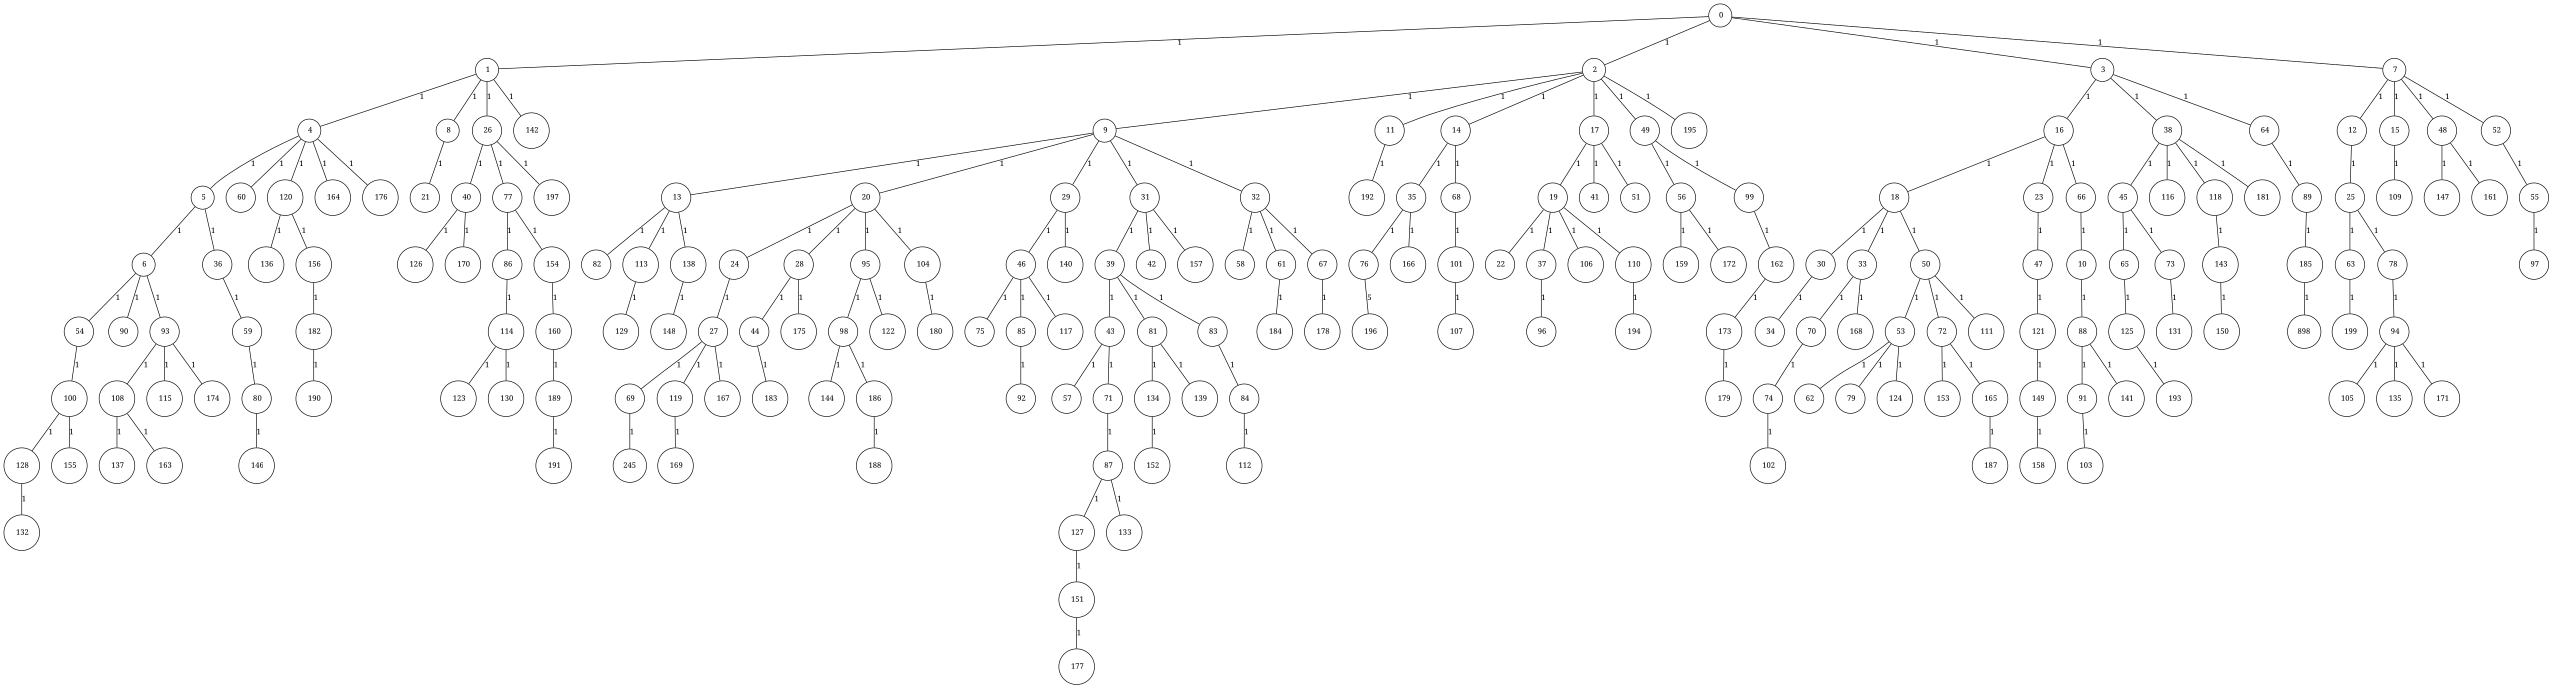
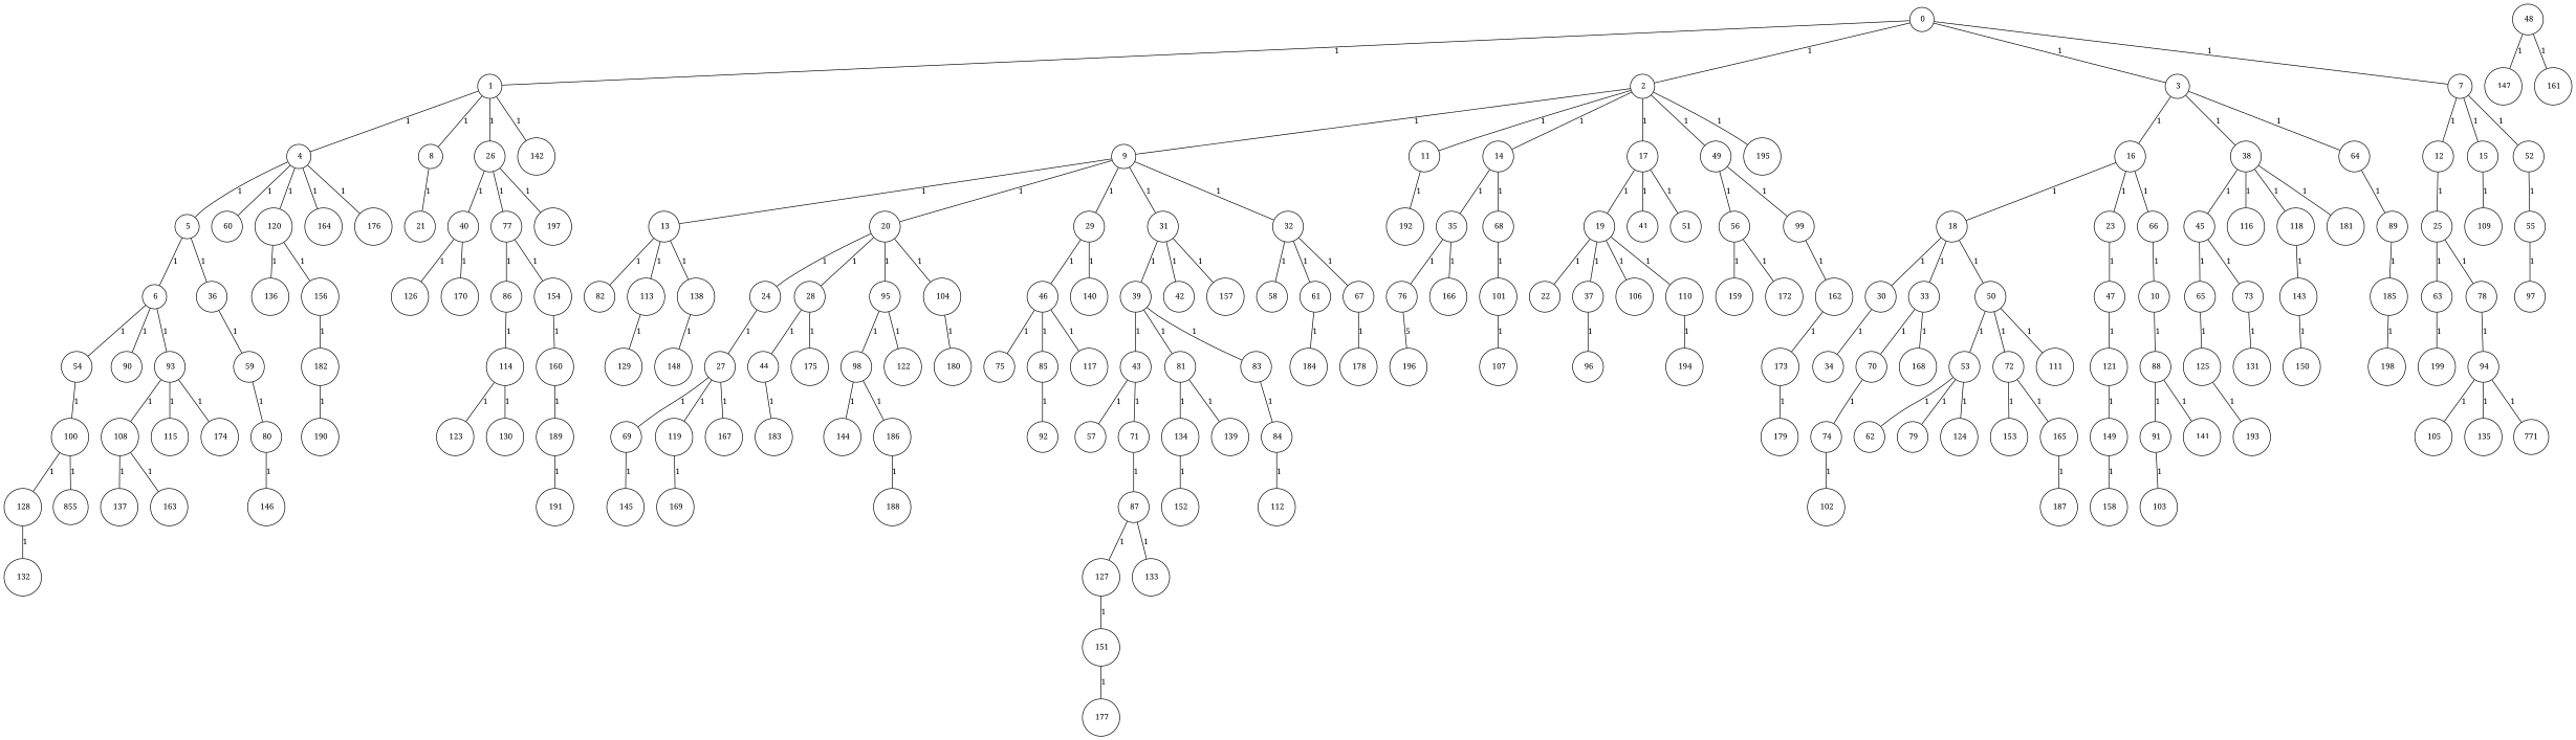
  graph {
    fixedsize="true;"
    fontname="Noto Serif"
    node [color=black fontname="Noto Serif" fontsize=12 hight=.12 shape=circle]
    edge [fontname="Noto Serif" fontsize=12]
    n1 [label=" 0" width=.12]
    n2 [label=" 1" width=.12]
    n3 [label=" 2" width=.12]
    n4 [label=" 3" width=.12]
    n5 [label=" 7" width=.12]
    n6 [label=" 4" width=.12]
    n7 [label=" 8" width=.12]
    n8 [label=" 26" width=.12]
    n9 [label=" 142" width=.12]
    n10 [label=" 9" width=.12]
    n11 [label=" 11" width=.12]
    n12 [label=" 14" width=.12]
    n13 [label=" 17" width=.12]
    n14 [label=" 49" width=.12]
    n15 [label=" 195" width=.12]
    n16 [label=" 16" width=.12]
    n17 [label=" 38" width=.12]
    n18 [label=" 64" width=.12]
    n19 [label=" 12" width=.12]
    n20 [label=" 15" width=.12]
    n21 [label=" 48" width=.12]
    n22 [label=" 52" width=.12]
    n23 [label=" 5" width=.12]
    n24 [label=" 60" width=.12]
    n25 [label=" 120" width=.12]
    n26 [label=" 164" width=.12]
    n27 [label=" 176" width=.12]
    n28 [label=" 21" width=.12]
    n29 [label=" 40" width=.12]
    n30 [label=" 77" width=.12]
    n31 [label=" 197" width=.12]
    n32 [label=" 13" width=.12]
    n33 [label=" 20" width=.12]
    n34 [label=" 29" width=.12]
    n35 [label=" 31" width=.12]
    n36 [label=" 32" width=.12]
    n37 [label=" 192" width=.12]
    n38 [label=" 35" width=.12]
    n39 [label=" 68" width=.12]
    n40 [label=" 19" width=.12]
    n41 [label=" 41" width=.12]
    n42 [label=" 51" width=.12]
    n43 [label=" 56" width=.12]
    n44 [label=" 99" width=.12]
    n45 [label=" 10" width=.12]
    n46 [label=" 88" width=.12]
    n47 [label=" 18" width=.12]
    n48 [label=" 23" width=.12]
    n49 [label=" 66" width=.12]
    n50 [label=" 45" width=.12]
    n51 [label=" 116" width=.12]
    n52 [label=" 118" width=.12]
    n53 [label=" 181" width=.12]
    n54 [label=" 89" width=.12]
    n55 [label=" 6" width=.12]
    n56 [label=" 36" width=.12]
    n57 [label=" 136" width=.12]
    n58 [label=" 156" width=.12]
    n59 [label=" 54" width=.12]
    n60 [label=" 90" width=.12]
    n61 [label=" 93" width=.12]
    n62 [label=" 59" width=.12]
    n63 [label=" 100" width=.12]
    n64 [label=" 108" width=.12]
    n65 [label=" 115" width=.12]
    n66 [label=" 174" width=.12]
    n67 [label=" 25" width=.12]
    n68 [label=" 109" width=.12]
    n69 [label=" 147" width=.12]
    n70 [label=" 161" width=.12]
    n71 [label=" 55" width=.12]
    n72 [label=" 82" width=.12]
    n73 [label=" 113" width=.12]
    n74 [label=" 138" width=.12]
    n75 [label=" 24" width=.12]
    n76 [label=" 28" width=.12]
    n77 [label=" 95" width=.12]
    n78 [label=" 104" width=.12]
    n79 [label=" 46" width=.12]
    n80 [label=" 140" width=.12]
    n81 [label=" 39" width=.12]
    n82 [label=" 42" width=.12]
    n83 [label=" 157" width=.12]
    n84 [label=" 58" width=.12]
    n85 [label=" 61" width=.12]
    n86 [label=" 67" width=.12]
    n87 [label=" 91" width=.12]
    n88 [label=" 141" width=.12]
    n89 [label=" 63" width=.12]
    n90 [label=" 78" width=.12]
    n91 [label=" 129" width=.12]
    n92 [label=" 148" width=.12]
    n93 [label=" 76" width=.12]
    n94 [label=" 166" width=.12]
    n95 [label=" 101" width=.12]
    n96 [label=" 30" width=.12]
    n97 [label=" 33" width=.12]
    n98 [label=" 50" width=.12]
    n99 [label=" 47" width=.12]
    n100 [label=" 22" width=.12]
    n101 [label=" 37" width=.12]
    n102 [label=" 106" width=.12]
    n103 [label=" 110" width=.12]
    n104 [label=" 34" width=.12]
    n105 [label=" 70" width=.12]
    n106 [label=" 168" width=.12]
    n107 [label=" 53" width=.12]
    n108 [label=" 72" width=.12]
    n109 [label=" 111" width=.12]
    n110 [label=" 96" width=.12]
    n111 [label=" 194" width=.12]
    n112 [label=" 27" width=.12]
    n113 [label=" 44" width=.12]
    n114 [label=" 175" width=.12]
    n115 [label=" 98" width=.12]
    n116 [label=" 122" width=.12]
    n117 [label=" 180" width=.12]
    n118 [label=" 121" width=.12]
    n119 [label=" 69" width=.12]
    n120 [label=" 119" width=.12]
    n121 [label=" 167" width=.12]
    n122 [label=" 199" width=.12]
    n123 [label=" 94" width=.12]
    n124 [label=" 126" width=.12]
    n125 [label=" 170" width=.12]
    n126 [label=" 86" width=.12]
    n127 [label=" 154" width=.12]
-   n128 [label=245 width=.12]
+   n128 [label=" 145" width=.12]
    n129 [label=" 169" width=.12]
    n130 [label=" 183" width=.12]
    n131 [label=" 75" width=.12]
    n132 [label=" 85" width=.12]
    n133 [label=" 117" width=.12]
    n134 [label=" 43" width=.12]
    n135 [label=" 81" width=.12]
    n136 [label=" 83" width=.12]
    n137 [label=" 184" width=.12]
    n138 [label=" 178" width=.12]
    n139 [label=" 74" width=.12]
    n140 [label=" 196" width=.12]
    n141 [label=" 80" width=.12]
    n142 [label=" 65" width=.12]
    n143 [label=" 73" width=.12]
    n144 [label=" 143" width=.12]
    n145 [label=" 57" width=.12]
    n146 [label=" 71" width=.12]
    n147 [label=" 134" width=.12]
    n148 [label=" 139" width=.12]
    n149 [label=" 84" width=.12]
    n150 [label=" 87" width=.12]
    n151 [label=" 125" width=.12]
    n152 [label=" 131" width=.12]
    n153 [label=" 92" width=.12]
    n154 [label=" 149" width=.12]
    n155 [label=" 159" width=.12]
    n156 [label=" 172" width=.12]
    n157 [label=" 162" width=.12]
    n158 [label=" 62" width=.12]
    n159 [label=" 79" width=.12]
    n160 [label=" 124" width=.12]
    n161 [label=" 153" width=.12]
    n162 [label=" 165" width=.12]
    n163 [label=" 97" width=.12]
    n164 [label=" 128" width=.12]
-   n165 [label=" 155" width=.12]
+   n165 [label=855 width=.12]
    n166 [label=" 146" width=.12]
    n167 [label=" 185" width=.12]
    n168 [label=" 193" width=.12]
    n169 [label=" 107" width=.12]
    n170 [label=" 102" width=.12]
    n171 [label=" 127" width=.12]
    n172 [label=" 133" width=.12]
    n173 [label=" 187" width=.12]
    n174 [label=" 114" width=.12]
    n175 [label=" 160" width=.12]
    n176 [label=" 105" width=.12]
    n177 [label=" 135" width=.12]
-   n178 [label=" 171" width=.12]
+   n178 [label=771 width=.12]
    n179 [label=" 152" width=.12]
    n180 [label=" 112" width=.12]
    n181 [label=" 123" width=.12]
    n182 [label=" 130" width=.12]
    n183 [label=" 151" width=.12]
    n184 [label=" 103" width=.12]
-   n185 [label=898 width=.12]
+   n185 [label=" 198" width=.12]
    n186 [label=" 137" width=.12]
    n187 [label=" 163" width=.12]
    n188 [label=" 144" width=.12]
    n189 [label=" 186" width=.12]
    n190 [label=" 188" width=.12]
    n191 [label=" 173" width=.12]
    n192 [label=" 132" width=.12]
    n193 [label=" 150" width=.12]
    n194 [label=" 182" width=.12]
    n195 [label=" 158" width=.12]
    n196 [label=" 177" width=.12]
    n197 [label=" 189" width=.12]
    n198 [label=" 190" width=.12]
    n199 [label=" 191" width=.12]
    n200 [label=" 179" width=.12]
    n1 -- n2 [label=1]
    n1 -- n3 [label=1]
    n1 -- n4 [label=1]
    n1 -- n5 [label=1]
    n2 -- n6 [label=1]
    n2 -- n7 [label=1]
    n2 -- n8 [label=1]
    n2 -- n9 [label=1]
    n3 -- n10 [label=1]
    n3 -- n11 [label=1]
    n3 -- n12 [label=1]
    n3 -- n13 [label=1]
    n3 -- n14 [label=1]
    n3 -- n15 [label=1]
    n4 -- n16 [label=1]
    n4 -- n17 [label=1]
    n4 -- n18 [label=1]
    n5 -- n19 [label=1]
    n5 -- n20 [label=1]
-   n5 -- n21 [label=1]
    n5 -- n22 [label=1]
    n6 -- n23 [label=1]
    n6 -- n24 [label=1]
    n6 -- n25 [label=1]
    n6 -- n26 [label=1]
    n6 -- n27 [label=1]
    n7 -- n28 [label=1]
    n8 -- n29 [label=1]
    n8 -- n30 [label=1]
    n8 -- n31 [label=1]
    n10 -- n32 [label=1]
    n10 -- n33 [label=1]
    n10 -- n34 [label=1]
    n10 -- n35 [label=1]
    n10 -- n36 [label=1]
    n11 -- n37 [label=1]
    n12 -- n38 [label=1]
    n12 -- n39 [label=1]
    n13 -- n40 [label=1]
    n13 -- n41 [label=1]
    n13 -- n42 [label=1]
    n14 -- n43 [label=1]
    n14 -- n44 [label=1]
    n16 -- n47 [label=1]
    n16 -- n48 [label=1]
    n16 -- n49 [label=1]
    n17 -- n50 [label=1]
    n17 -- n51 [label=1]
    n17 -- n52 [label=1]
    n17 -- n53 [label=1]
    n18 -- n54 [label=1]
    n19 -- n67 [label=1]
    n20 -- n68 [label=1]
    n21 -- n69 [label=1]
    n21 -- n70 [label=1]
    n22 -- n71 [label=1]
    n23 -- n55 [label=1]
    n23 -- n56 [label=1]
    n25 -- n57 [label=1]
    n25 -- n58 [label=1]
    n29 -- n124 [label=1]
    n29 -- n125 [label=1]
    n30 -- n126 [label=1]
    n30 -- n127 [label=1]
    n32 -- n72 [label=1]
    n32 -- n73 [label=1]
    n32 -- n74 [label=1]
    n33 -- n75 [label=1]
    n33 -- n76 [label=1]
    n33 -- n77 [label=1]
    n33 -- n78 [label=1]
    n34 -- n79 [label=1]
    n34 -- n80 [label=1]
    n35 -- n81 [label=1]
    n35 -- n82 [label=1]
    n35 -- n83 [label=1]
    n36 -- n84 [label=1]
    n36 -- n85 [label=1]
    n36 -- n86 [label=1]
    n38 -- n93 [label=1]
    n38 -- n94 [label=1]
    n39 -- n95 [label=1]
    n40 -- n100 [label=1]
    n40 -- n101 [label=1]
    n40 -- n102 [label=1]
    n40 -- n103 [label=1]
    n43 -- n155 [label=1]
    n43 -- n156 [label=1]
    n44 -- n157 [label=1]
    n45 -- n46 [label=1]
    n46 -- n87 [label=1]
    n46 -- n88 [label=1]
    n47 -- n96 [label=1]
    n47 -- n97 [label=1]
    n47 -- n98 [label=1]
    n48 -- n99 [label=1]
    n49 -- n45 [label=1]
    n50 -- n142 [label=1]
    n50 -- n143 [label=1]
    n52 -- n144 [label=1]
    n54 -- n167 [label=1]
    n55 -- n59 [label=1]
    n55 -- n60 [label=1]
    n55 -- n61 [label=1]
    n56 -- n62 [label=1]
    n58 -- n194 [label=1]
    n59 -- n63 [label=1]
    n61 -- n64 [label=1]
    n61 -- n65 [label=1]
    n61 -- n66 [label=1]
    n62 -- n141 [label=1]
    n63 -- n164 [label=1]
    n63 -- n165 [label=1]
    n64 -- n186 [label=1]
    n64 -- n187 [label=1]
    n67 -- n89 [label=1]
    n67 -- n90 [label=1]
    n71 -- n163 [label=1]
    n73 -- n91 [label=1]
    n74 -- n92 [label=1]
    n75 -- n112 [label=1]
    n76 -- n113 [label=1]
    n76 -- n114 [label=1]
    n77 -- n115 [label=1]
    n77 -- n116 [label=1]
    n78 -- n117 [label=1]
    n79 -- n131 [label=1]
    n79 -- n132 [label=1]
    n79 -- n133 [label=1]
    n81 -- n134 [label=1]
    n81 -- n135 [label=1]
    n81 -- n136 [label=1]
    n85 -- n137 [label=1]
    n86 -- n138 [label=1]
    n87 -- n184 [label=1]
    n89 -- n122 [label=1]
    n90 -- n123 [label=1]
    n93 -- n140 [label=5]
    n95 -- n169 [label=1]
    n96 -- n104 [label=1]
    n97 -- n105 [label=1]
    n97 -- n106 [label=1]
    n98 -- n107 [label=1]
    n98 -- n108 [label=1]
    n98 -- n109 [label=1]
    n99 -- n118 [label=1]
    n101 -- n110 [label=1]
    n103 -- n111 [label=1]
    n105 -- n139 [label=1]
    n107 -- n158 [label=1]
    n107 -- n159 [label=1]
    n107 -- n160 [label=1]
    n108 -- n161 [label=1]
    n108 -- n162 [label=1]
    n112 -- n119 [label=1]
    n112 -- n120 [label=1]
    n112 -- n121 [label=1]
    n113 -- n130 [label=1]
    n115 -- n188 [label=1]
    n115 -- n189 [label=1]
    n118 -- n154 [label=1]
    n119 -- n128 [label=1]
    n120 -- n129 [label=1]
    n123 -- n176 [label=1]
    n123 -- n177 [label=1]
    n123 -- n178 [label=1]
    n126 -- n174 [label=1]
    n127 -- n175 [label=1]
    n132 -- n153 [label=1]
    n134 -- n145 [label=1]
    n134 -- n146 [label=1]
    n135 -- n147 [label=1]
    n135 -- n148 [label=1]
    n136 -- n149 [label=1]
    n139 -- n170 [label=1]
    n141 -- n166 [label=1]
    n142 -- n151 [label=1]
    n143 -- n152 [label=1]
    n144 -- n193 [label=1]
    n146 -- n150 [label=1]
    n147 -- n179 [label=1]
    n149 -- n180 [label=1]
    n150 -- n171 [label=1]
    n150 -- n172 [label=1]
    n151 -- n168 [label=1]
    n154 -- n195 [label=1]
    n157 -- n191 [label=1]
    n162 -- n173 [label=1]
    n164 -- n192 [label=1]
    n167 -- n185 [label=1]
    n171 -- n183 [label=1]
    n174 -- n181 [label=1]
    n174 -- n182 [label=1]
    n175 -- n197 [label=1]
    n183 -- n196 [label=1]
    n189 -- n190 [label=1]
    n191 -- n200 [label=1]
    n194 -- n198 [label=1]
    n197 -- n199 [label=1]
  }
